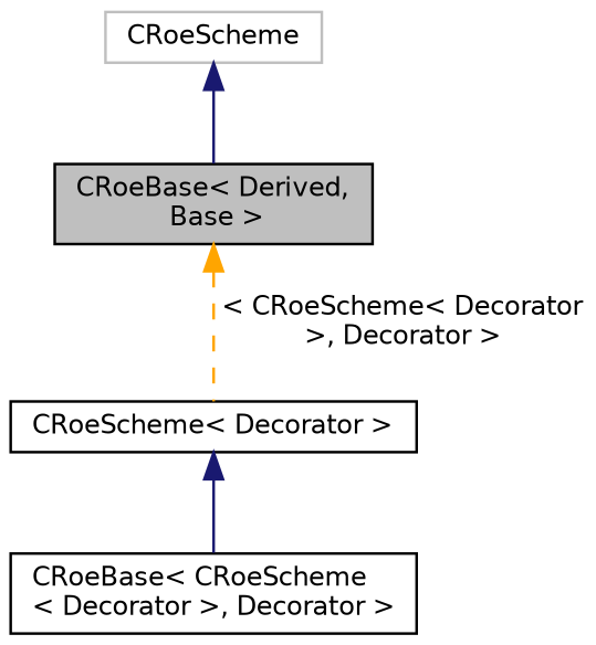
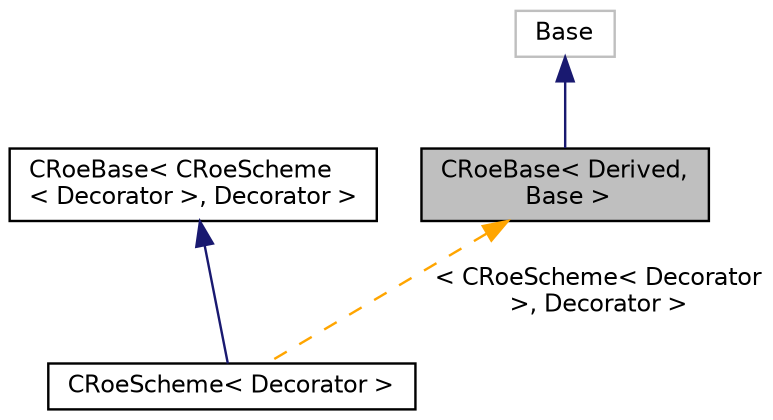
  digraph {
    node [color=black fillcolor=white fontname=Helvetica fontsize=10 shape=record style=filled]
    edge [color=midnightblue dir=back fontname=Helvetica fontsize=10 labelfontname=Helvetica labelfontsize=10 style=solid]
    n1 [fillcolor=grey75 fontcolor=black height=0.2 label="CRoeBase\< Derived,\l Base \>" width=0.4]
    n2 [height=0.2 label="CRoeScheme\< Decorator \>" width=0.4]
    n3 [height=0.2 label="CRoeBase\< CRoeScheme\l\< Decorator \>, Decorator \>" width=0.4]
-   n4 [color=grey75 height=0.2 label=CRoeScheme width=0.4]
+   n4 [color=grey75 height=0.2 label=Base width=0.4]
    n1 -> n2 [color=orange label=" \< CRoeScheme\< Decorator\l \>, Decorator \>" style=dashed]
-   n2 -> n3
+   n3 -> n2
    n4 -> n1
  }
